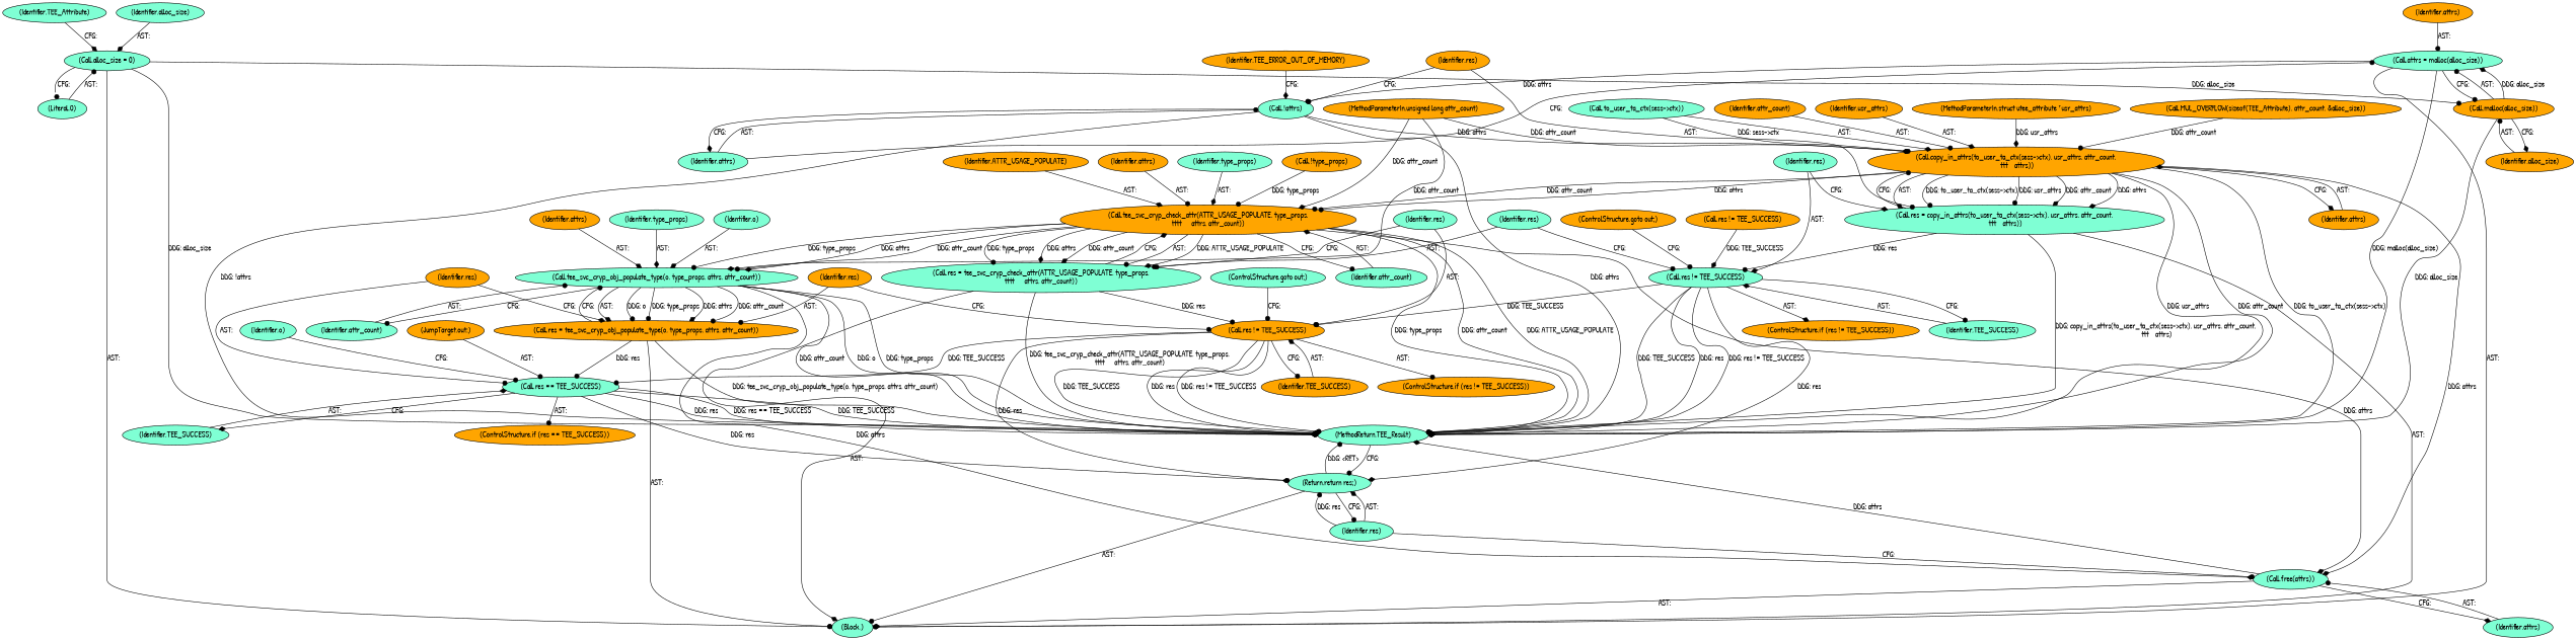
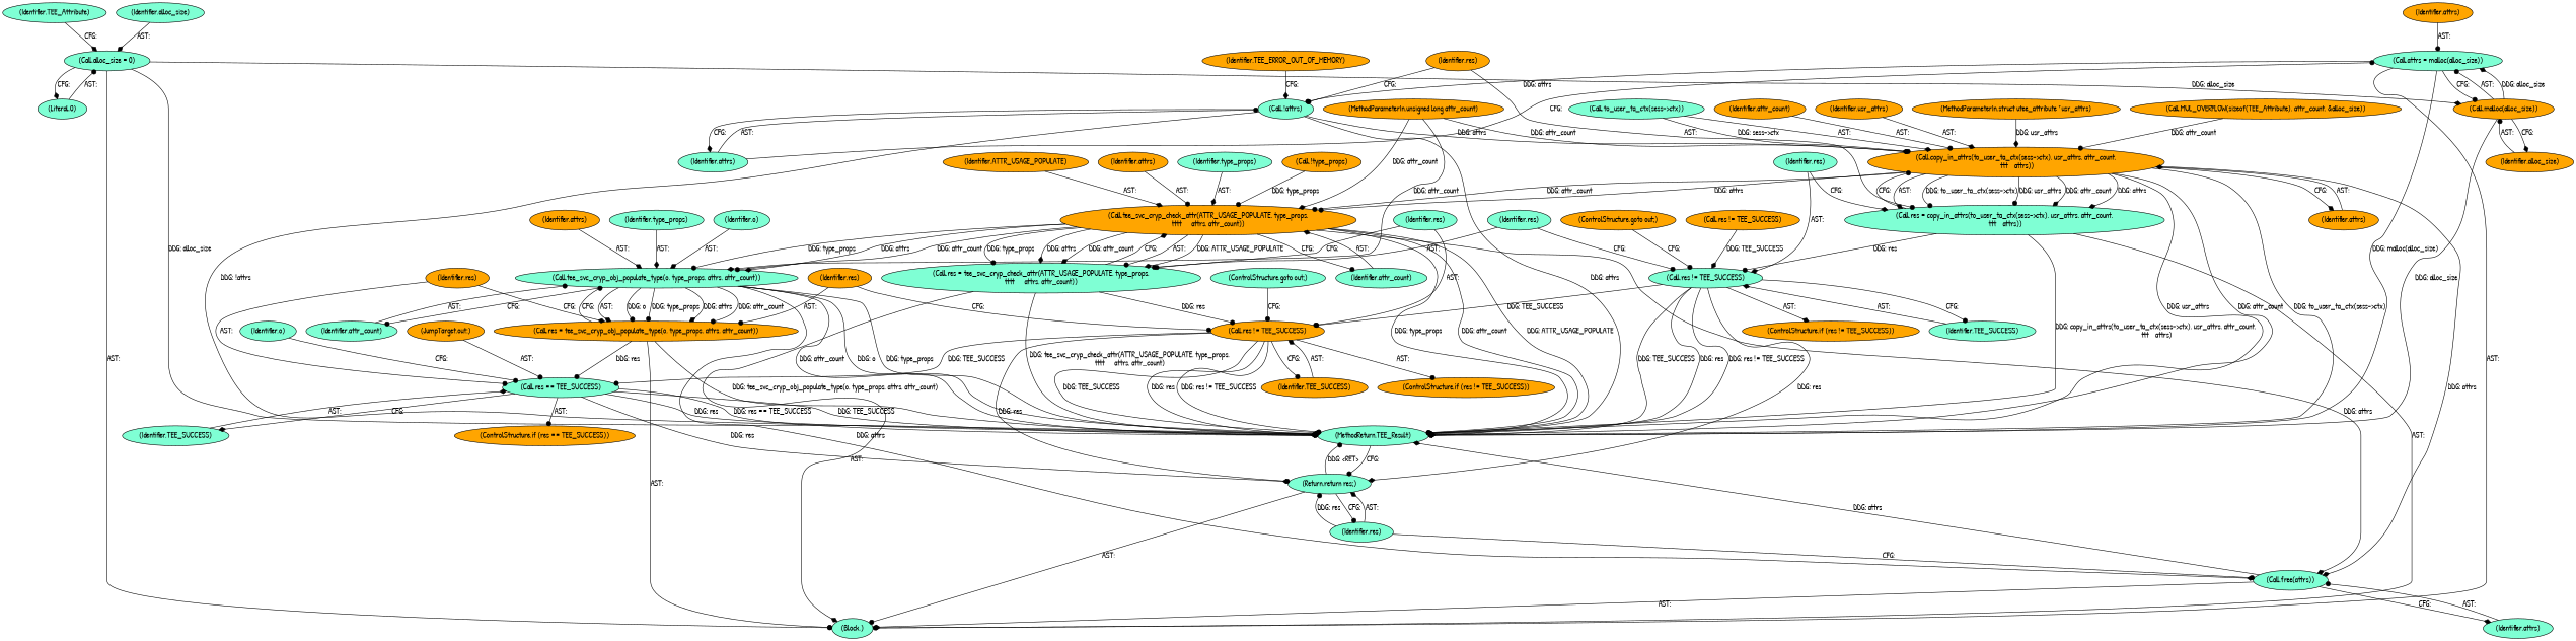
  digraph {
    fontname="Patrick Hand"
    node [fillcolor=aquamarine fontname="Patrick Hand" style=filled]
    edge [arrowhead=dot fontname="Patrick Hand"]
    n1 [label="(Call,attrs = malloc(alloc_size))"]
    n2 [fillcolor=orange label="(Call,malloc(alloc_size))"]
    n3 [label="(Call,!attrs)"]
    n4 [label="(Block,)"]
    n5 [label="(MethodReturn,TEE_Result)"]
    n6 [fillcolor=orange label="(Identifier,alloc_size)"]
    n7 [fillcolor=orange label="(Call,copy_in_attrs(to_user_ta_ctx(sess->ctx), usr_attrs, attr_count,\n \t\t\t    attrs))"]
    n8 [label="(Identifier,attrs)"]
    n9 [label="(Return,return res;)"]
    n10 [label="(Call,alloc_size = 0)"]
    n11 [label="(Literal,0)"]
    n12 [label="(Call,res = copy_in_attrs(to_user_ta_ctx(sess->ctx), usr_attrs, attr_count,\n \t\t\t    attrs))"]
    n13 [fillcolor=orange label="(Call,tee_svc_cryp_check_attr(ATTR_USAGE_POPULATE, type_props,\n\t\t\t\t      attrs, attr_count))"]
    n14 [label="(Call,free(attrs))"]
    n15 [fillcolor=orange label="(Identifier,attrs)"]
    n16 [label="(Call,res != TEE_SUCCESS)"]
    n17 [label="(Call,res = tee_svc_cryp_check_attr(ATTR_USAGE_POPULATE, type_props,\n\t\t\t\t      attrs, attr_count))"]
    n18 [label="(Call,tee_svc_cryp_obj_populate_type(o, type_props, attrs, attr_count))"]
    n19 [label="(Identifier,attr_count)"]
    n20 [label="(Identifier,attrs)"]
    n21 [fillcolor=orange label="(Call,res != TEE_SUCCESS)"]
    n22 [fillcolor=orange label="(ControlStructure,if (res != TEE_SUCCESS))"]
    n23 [label="(Identifier,TEE_SUCCESS)"]
    n24 [label="(Call,res == TEE_SUCCESS)"]
    n25 [fillcolor=orange label="(Identifier,TEE_SUCCESS)"]
    n26 [fillcolor=orange label="(ControlStructure,if (res != TEE_SUCCESS))"]
    n27 [label="(Identifier,res)"]
    n28 [label="(Identifier,TEE_SUCCESS)"]
    n29 [fillcolor=orange label="(ControlStructure,if (res == TEE_SUCCESS))"]
    n30 [fillcolor=orange label="(Call,res = tee_svc_cryp_obj_populate_type(o, type_props, attrs, attr_count))"]
    n31 [label="(Identifier,attr_count)"]
    n32 [label="(Identifier,TEE_Attribute)"]
    n33 [fillcolor=orange label="(Identifier,attrs)"]
    n34 [fillcolor=orange label="(Identifier,attr_count)"]
    n35 [fillcolor=orange label="(Identifier,res)"]
    n36 [label="(Identifier,type_props)"]
    n37 [fillcolor=orange label="(Identifier,ATTR_USAGE_POPULATE)"]
    n38 [label="(Identifier,res)"]
    n39 [label="(Identifier,res)"]
    n40 [label="(Identifier,type_props)"]
    n41 [fillcolor=orange label="(MethodParameterIn,unsigned long attr_count)"]
    n42 [label="(ControlStructure,goto out;)"]
    n43 [fillcolor=orange label="(Identifier,res)"]
    n44 [label="(Identifier,o)"]
    n45 [fillcolor=orange label="(Identifier,TEE_ERROR_OUT_OF_MEMORY)"]
    n46 [label="(Identifier,alloc_size)"]
    n47 [fillcolor=orange label="(ControlStructure,goto out;)"]
    n48 [label="(Identifier,o)"]
    n49 [fillcolor=orange label="(Identifier,attrs)"]
    n50 [label="(Call,to_user_ta_ctx(sess->ctx))"]
    n51 [fillcolor=orange label="(Identifier,res)"]
    n52 [fillcolor=orange label="(Identifier,usr_attrs)"]
    n53 [fillcolor=orange label="(Call,!type_props)"]
    n54 [fillcolor=orange label="(JumpTarget,out:)"]
    n55 [fillcolor=orange label="(MethodParameterIn,struct utee_attribute *usr_attrs)"]
    n56 [fillcolor=orange label="(Call,MUL_OVERFLOW(sizeof(TEE_Attribute), attr_count, &alloc_size))"]
    n57 [fillcolor=orange label="(Identifier,attrs)"]
    n58 [fillcolor=orange label="(Call,res != TEE_SUCCESS)"]
    n59 [label="(Identifier,res)"]
    n1 -> n2 [label="CFG: "]
    n1 -> n3 [label="DDG: attrs"]
    n1 -> n4 [label="AST: "]
    n1 -> n5 [arrowhead=diamond label="DDG: malloc(alloc_size)"]
    n2 -> n1 [label="AST: "]
    n2 -> n1 [arrowhead=diamond label="DDG: alloc_size"]
    n2 -> n5 [arrowhead=diamond label="DDG: alloc_size"]
    n2 -> n6 [arrowhead=diamond label="CFG: "]
    n3 -> n5 [arrowhead=diamond label="DDG: attrs"]
    n3 -> n5 [arrowhead=diamond label="DDG: !attrs"]
    n3 -> n7 [arrowhead=diamond label="DDG: attrs"]
    n3 -> n8 [arrowhead=diamond label="CFG: "]
    n5 -> n9 [label="CFG: "]
    n6 -> n2 [label="AST: "]
    n7 -> n5 [label="DDG: to_user_ta_ctx(sess->ctx)"]
    n7 -> n5 [arrowhead=diamond label="DDG: usr_attrs"]
    n7 -> n5 [label="DDG: attr_count"]
    n7 -> n12 [arrowhead=diamond label="AST: "]
    n7 -> n12 [label="DDG: to_user_ta_ctx(sess->ctx)"]
    n7 -> n12 [label="DDG: usr_attrs"]
    n7 -> n12 [arrowhead=diamond label="DDG: attr_count"]
    n7 -> n12 [arrowhead=diamond label="DDG: attrs"]
    n7 -> n13 [label="DDG: attrs"]
    n7 -> n13 [label="DDG: attr_count"]
    n7 -> n14 [arrowhead=diamond label="DDG: attrs"]
    n7 -> n15 [arrowhead=diamond label="CFG: "]
    n8 -> n1 [label="CFG: "]
    n8 -> n3 [label="AST: "]
    n9 -> n4 [label="AST: "]
    n9 -> n5 [label="DDG: <RET>"]
    n9 -> n27 [label="CFG: "]
-   n10 -> n2 [label="DDG: alloc_size"]
+   n10 -> n2 [arrowhead=diamond label="DDG: alloc_size"]
    n10 -> n4 [label="AST: "]
    n10 -> n5 [label="DDG: alloc_size"]
-   n10 -> n11 [label="CFG: "]
+   n10 -> n11 [arrowhead=diamond label="CFG: "]
    n11 -> n10 [label="AST: "]
    n12 -> n4 [arrowhead=diamond label="AST: "]
    n12 -> n5 [label="DDG: copy_in_attrs(to_user_ta_ctx(sess->ctx), usr_attrs, attr_count,\n \t\t\t    attrs)"]
    n12 -> n7 [label="CFG: "]
    n12 -> n16 [label="DDG: res"]
    n13 -> n5 [label="DDG: type_props"]
    n13 -> n5 [label="DDG: attr_count"]
    n13 -> n5 [label="DDG: ATTR_USAGE_POPULATE"]
    n13 -> n14 [arrowhead=diamond label="DDG: attrs"]
    n13 -> n17 [label="AST: "]
    n13 -> n17 [arrowhead=diamond label="DDG: ATTR_USAGE_POPULATE"]
    n13 -> n17 [label="DDG: type_props"]
    n13 -> n17 [arrowhead=diamond label="DDG: attrs"]
    n13 -> n17 [arrowhead=diamond label="DDG: attr_count"]
    n13 -> n18 [label="DDG: type_props"]
    n13 -> n18 [arrowhead=diamond label="DDG: attrs"]
    n13 -> n18 [label="DDG: attr_count"]
    n13 -> n19 [label="CFG: "]
    n14 -> n4 [arrowhead=diamond label="AST: "]
    n14 -> n5 [arrowhead=diamond label="DDG: attrs"]
    n14 -> n20 [arrowhead=diamond label="CFG: "]
    n15 -> n7 [arrowhead=diamond label="AST: "]
    n16 -> n5 [arrowhead=diamond label="DDG: res"]
    n16 -> n5 [arrowhead=diamond label="DDG: res != TEE_SUCCESS"]
    n16 -> n5 [arrowhead=diamond label="DDG: TEE_SUCCESS"]
    n16 -> n9 [arrowhead=diamond label="DDG: res"]
    n16 -> n21 [label="DDG: TEE_SUCCESS"]
    n16 -> n22 [arrowhead=diamond label="AST: "]
    n16 -> n23 [label="CFG: "]
    n17 -> n4 [arrowhead=diamond label="AST: "]
    n17 -> n5 [arrowhead=diamond label="DDG: tee_svc_cryp_check_attr(ATTR_USAGE_POPULATE, type_props,\n\t\t\t\t      attrs, attr_count)"]
    n17 -> n13 [arrowhead=diamond label="CFG: "]
    n17 -> n21 [label="DDG: res"]
    n18 -> n5 [arrowhead=diamond label="DDG: type_props"]
    n18 -> n5 [arrowhead=diamond label="DDG: attr_count"]
    n18 -> n5 [arrowhead=diamond label="DDG: o"]
    n18 -> n14 [arrowhead=diamond label="DDG: attrs"]
    n18 -> n30 [arrowhead=diamond label="AST: "]
    n18 -> n30 [label="DDG: o"]
    n18 -> n30 [label="DDG: type_props"]
    n18 -> n30 [arrowhead=diamond label="DDG: attrs"]
    n18 -> n30 [label="DDG: attr_count"]
    n18 -> n31 [label="CFG: "]
    n19 -> n13 [arrowhead=diamond label="AST: "]
    n20 -> n14 [label="AST: "]
    n21 -> n5 [label="DDG: res != TEE_SUCCESS"]
    n21 -> n5 [label="DDG: TEE_SUCCESS"]
    n21 -> n5 [label="DDG: res"]
    n21 -> n9 [label="DDG: res"]
    n21 -> n24 [label="DDG: TEE_SUCCESS"]
    n21 -> n25 [label="CFG: "]
    n21 -> n26 [label="AST: "]
    n23 -> n16 [arrowhead=diamond label="AST: "]
    n24 -> n5 [arrowhead=diamond label="DDG: res == TEE_SUCCESS"]
    n24 -> n5 [label="DDG: TEE_SUCCESS"]
    n24 -> n5 [arrowhead=diamond label="DDG: res"]
    n24 -> n9 [arrowhead=diamond label="DDG: res"]
    n24 -> n28 [arrowhead=diamond label="CFG: "]
    n24 -> n29 [label="AST: "]
    n25 -> n21 [arrowhead=diamond label="AST: "]
    n27 -> n9 [arrowhead=diamond label="AST: "]
    n27 -> n9 [label="DDG: res"]
    n27 -> n14 [label="CFG: "]
    n28 -> n24 [arrowhead=diamond label="AST: "]
    n30 -> n4 [label="AST: "]
    n30 -> n5 [label="DDG: tee_svc_cryp_obj_populate_type(o, type_props, attrs, attr_count)"]
    n30 -> n18 [label="CFG: "]
    n30 -> n24 [label="DDG: res"]
    n31 -> n18 [label="AST: "]
    n32 -> n10 [arrowhead=diamond label="CFG: "]
    n33 -> n13 [label="AST: "]
    n34 -> n7 [label="AST: "]
    n35 -> n3 [label="CFG: "]
    n35 -> n12 [label="AST: "]
    n36 -> n13 [arrowhead=diamond label="AST: "]
    n37 -> n13 [arrowhead=diamond label="AST: "]
    n38 -> n16 [label="CFG: "]
    n38 -> n17 [label="AST: "]
    n39 -> n12 [arrowhead=diamond label="CFG: "]
    n39 -> n16 [arrowhead=diamond label="AST: "]
    n40 -> n18 [arrowhead=diamond label="AST: "]
    n41 -> n7 [label="DDG: attr_count"]
    n41 -> n13 [arrowhead=diamond label="DDG: attr_count"]
    n41 -> n18 [arrowhead=diamond label="DDG: attr_count"]
    n42 -> n21 [label="CFG: "]
    n43 -> n21 [label="CFG: "]
    n43 -> n30 [label="AST: "]
    n44 -> n18 [arrowhead=diamond label="AST: "]
    n45 -> n3 [arrowhead=diamond label="CFG: "]
    n46 -> n10 [arrowhead=diamond label="AST: "]
    n47 -> n16 [label="CFG: "]
    n48 -> n24 [label="CFG: "]
    n49 -> n1 [label="AST: "]
    n50 -> n7 [arrowhead=diamond label="AST: "]
    n50 -> n7 [label="DDG: sess->ctx"]
    n51 -> n24 [label="AST: "]
    n51 -> n30 [arrowhead=diamond label="CFG: "]
    n52 -> n7 [arrowhead=diamond label="AST: "]
    n53 -> n13 [label="DDG: type_props"]
    n54 -> n24 [label="AST: "]
    n55 -> n7 [arrowhead=diamond label="DDG: usr_attrs"]
    n56 -> n7 [label="DDG: attr_count"]
    n57 -> n18 [arrowhead=diamond label="AST: "]
    n58 -> n16 [arrowhead=diamond label="DDG: TEE_SUCCESS"]
    n59 -> n17 [label="CFG: "]
    n59 -> n21 [label="AST: "]
  }
